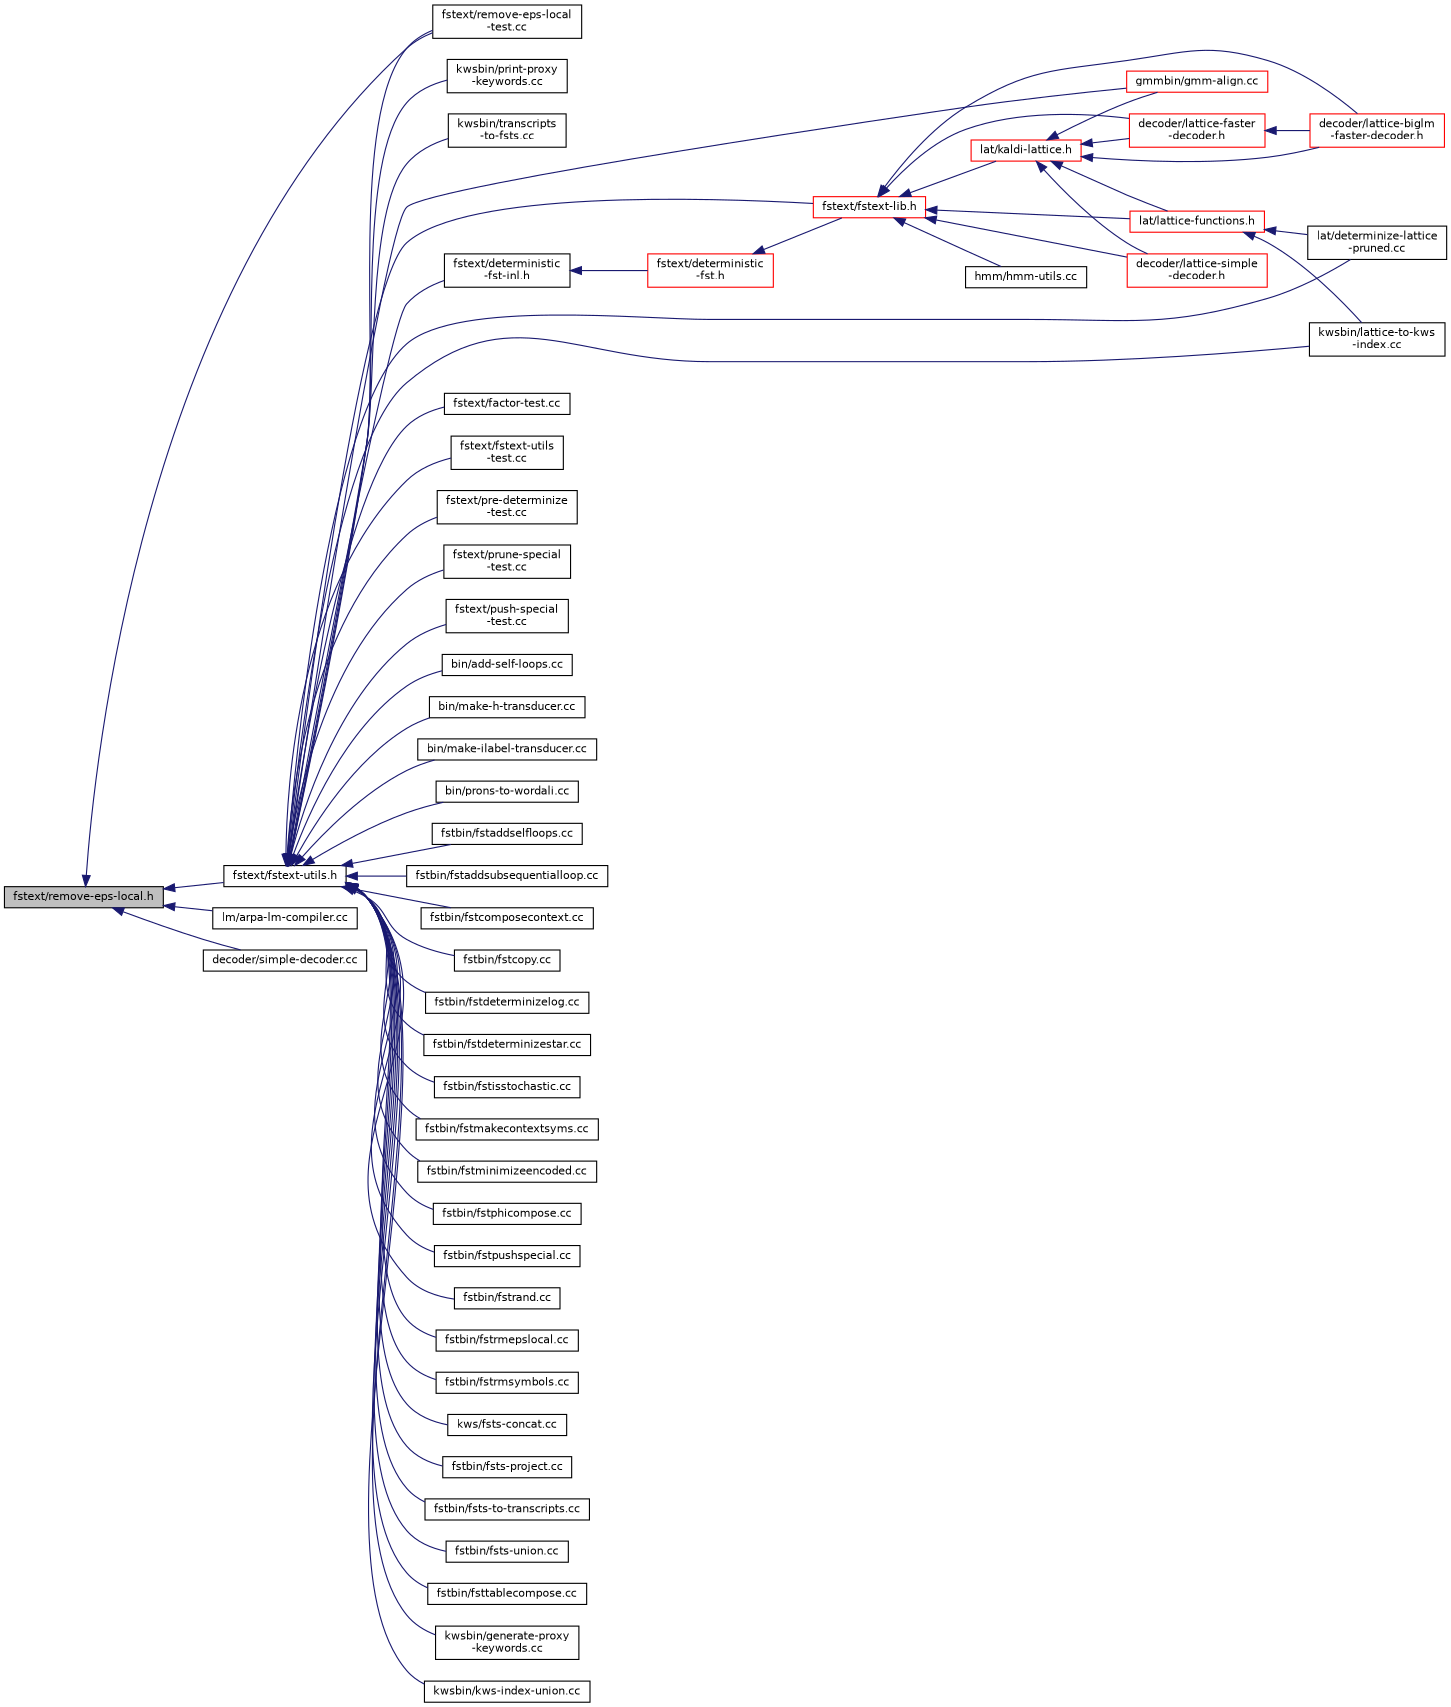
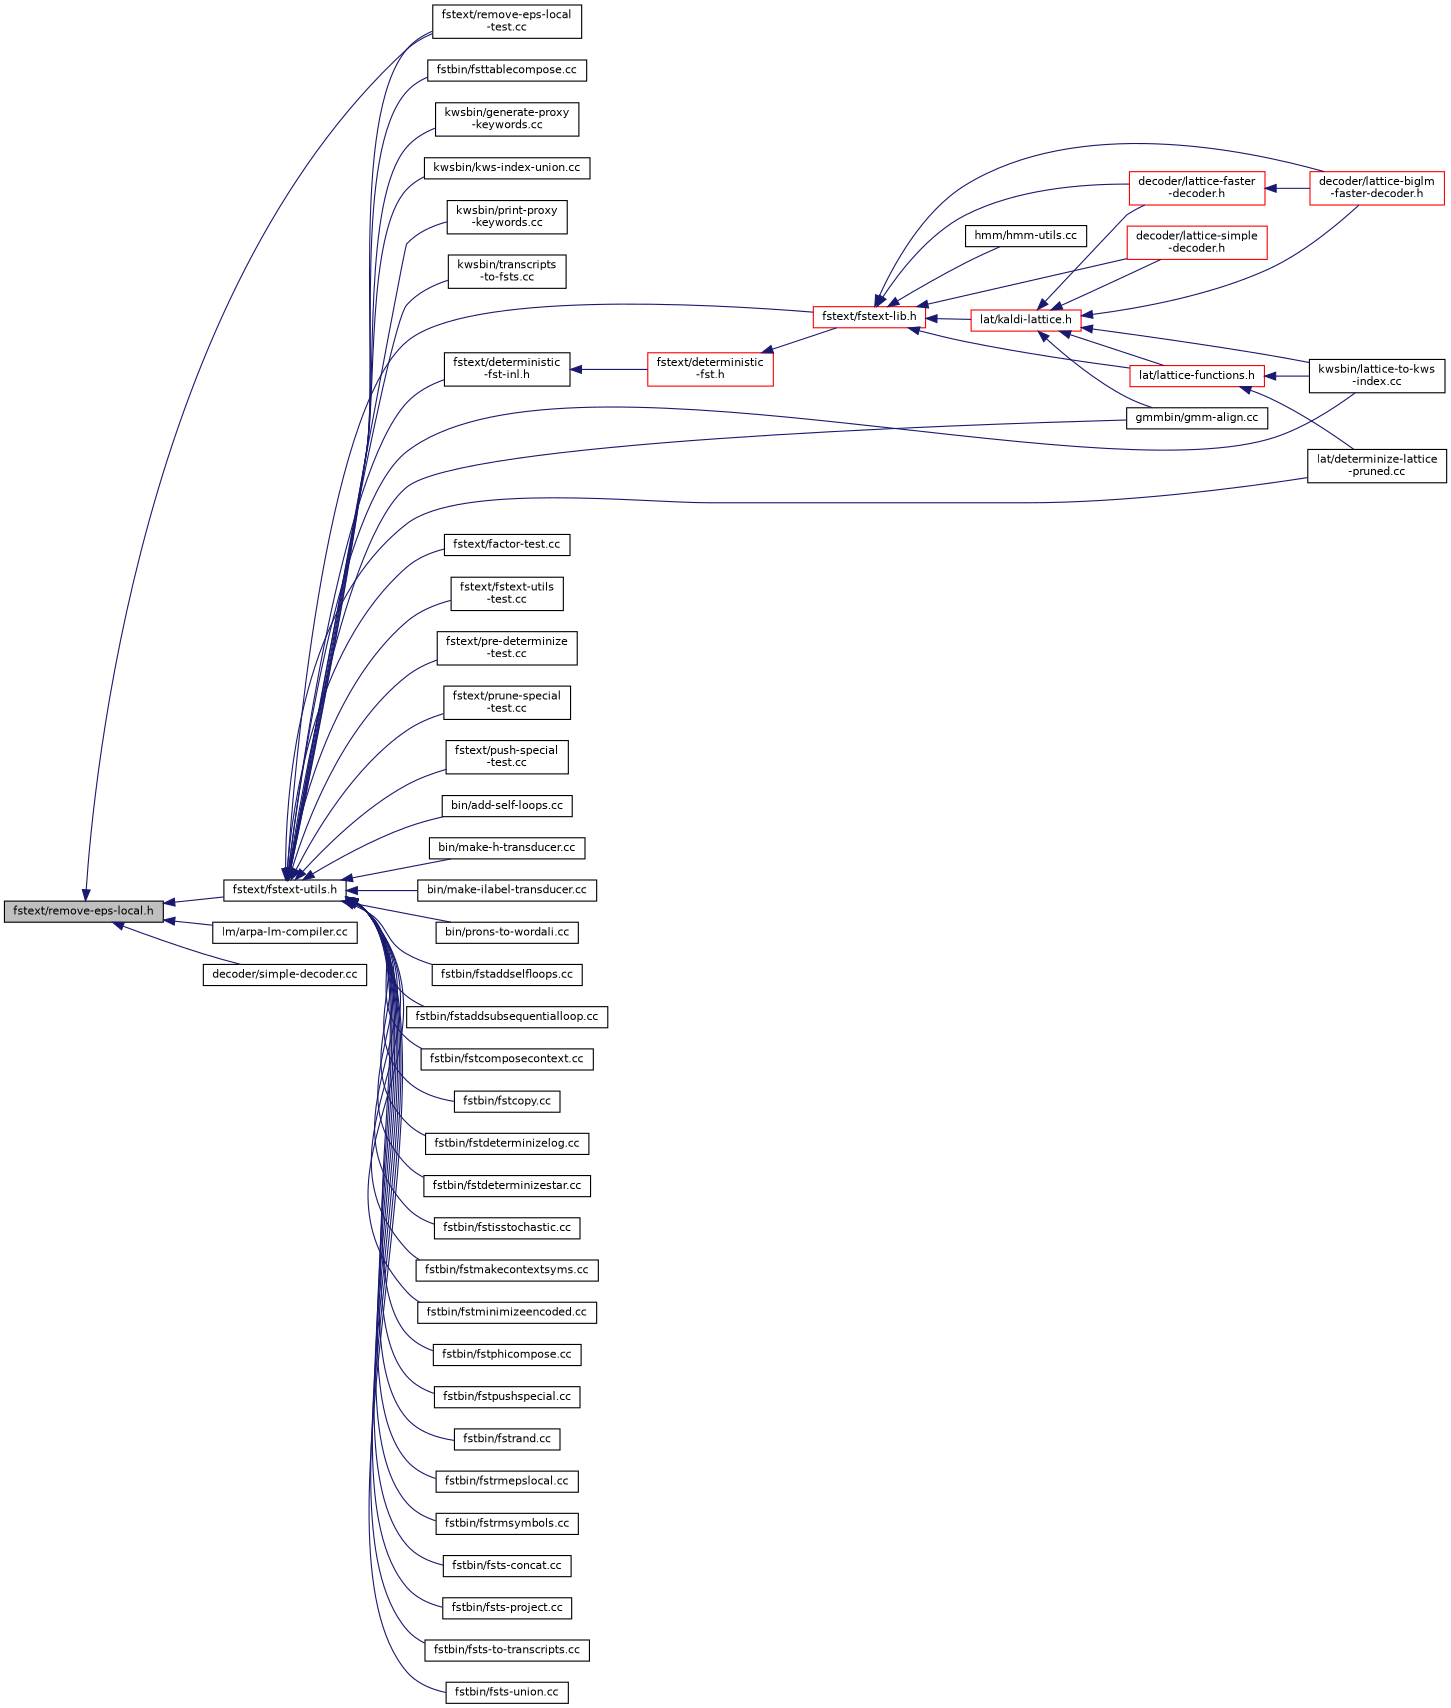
  digraph {
    rankdir=LR
    node [color=black fillcolor=white fontname=Helvetica fontsize=10 shape=record style=filled]
    edge [color=midnightblue dir=back fontname=Helvetica fontsize=10 labelfontname=Helvetica labelfontsize=10 style=solid]
    n1 [fillcolor=grey75 fontcolor=black height=0.2 label="fstext/remove-eps-local.h" width=0.4]
    n2 [height=0.2 label="fstext/fstext-utils.h" width=0.4]
    n3 [height=0.2 label="fstext/remove-eps-local\l-test.cc" width=0.4]
    n4 [height=0.2 label="lm/arpa-lm-compiler.cc" width=0.4]
    n5 [height=0.2 label="decoder/simple-decoder.cc" width=0.4]
    n6 [height=0.2 label="fstext/deterministic\l-fst-inl.h" width=0.4]
    n7 [color=red height=0.2 label="fstext/fstext-lib.h" width=0.4]
    n8 [height=0.2 label="lat/determinize-lattice\l-pruned.cc" width=0.4]
    n9 [height=0.2 label="kwsbin/lattice-to-kws\l-index.cc" width=0.4]
-   n10 [color=red height=0.2 label="gmmbin/gmm-align.cc" width=0.4]
+   n10 [height=0.2 label="gmmbin/gmm-align.cc" width=0.4]
    n11 [height=0.2 label="fstext/factor-test.cc" width=0.4]
    n12 [height=0.2 label="fstext/fstext-utils\l-test.cc" width=0.4]
    n13 [height=0.2 label="fstext/pre-determinize\l-test.cc" width=0.4]
    n14 [height=0.2 label="fstext/prune-special\l-test.cc" width=0.4]
    n15 [height=0.2 label="fstext/push-special\l-test.cc" width=0.4]
    n16 [height=0.2 label="bin/add-self-loops.cc" width=0.4]
    n17 [height=0.2 label="bin/make-h-transducer.cc" width=0.4]
    n18 [height=0.2 label="bin/make-ilabel-transducer.cc" width=0.4]
    n19 [height=0.2 label="bin/prons-to-wordali.cc" width=0.4]
    n20 [height=0.2 label="fstbin/fstaddselfloops.cc" width=0.4]
    n21 [height=0.2 label="fstbin/fstaddsubsequentialloop.cc" width=0.4]
    n22 [height=0.2 label="fstbin/fstcomposecontext.cc" width=0.4]
    n23 [height=0.2 label="fstbin/fstcopy.cc" width=0.4]
    n24 [height=0.2 label="fstbin/fstdeterminizelog.cc" width=0.4]
    n25 [height=0.2 label="fstbin/fstdeterminizestar.cc" width=0.4]
    n26 [height=0.2 label="fstbin/fstisstochastic.cc" width=0.4]
    n27 [height=0.2 label="fstbin/fstmakecontextsyms.cc" width=0.4]
    n28 [height=0.2 label="fstbin/fstminimizeencoded.cc" width=0.4]
    n29 [height=0.2 label="fstbin/fstphicompose.cc" width=0.4]
    n30 [height=0.2 label="fstbin/fstpushspecial.cc" width=0.4]
    n31 [height=0.2 label="fstbin/fstrand.cc" width=0.4]
    n32 [height=0.2 label="fstbin/fstrmepslocal.cc" width=0.4]
    n33 [height=0.2 label="fstbin/fstrmsymbols.cc" width=0.4]
-   n34 [height=0.2 label="kws/fsts-concat.cc" width=0.4]
+   n34 [height=0.2 label="fstbin/fsts-concat.cc" width=0.4]
    n35 [height=0.2 label="fstbin/fsts-project.cc" width=0.4]
    n36 [height=0.2 label="fstbin/fsts-to-transcripts.cc" width=0.4]
    n37 [height=0.2 label="fstbin/fsts-union.cc" width=0.4]
    n38 [height=0.2 label="fstbin/fsttablecompose.cc" width=0.4]
    n39 [height=0.2 label="kwsbin/generate-proxy\l-keywords.cc" width=0.4]
    n40 [height=0.2 label="kwsbin/kws-index-union.cc" width=0.4]
    n41 [height=0.2 label="kwsbin/print-proxy\l-keywords.cc" width=0.4]
    n42 [height=0.2 label="kwsbin/transcripts\l-to-fsts.cc" width=0.4]
    n43 [color=red height=0.2 label="fstext/deterministic\l-fst.h" width=0.4]
    n44 [color=red height=0.2 label="lat/kaldi-lattice.h" width=0.4]
    n45 [color=red height=0.2 label="decoder/lattice-faster\l-decoder.h" width=0.4]
    n46 [color=red height=0.2 label="decoder/lattice-biglm\l-faster-decoder.h" width=0.4]
    n47 [color=red height=0.2 label="decoder/lattice-simple\l-decoder.h" width=0.4]
    n48 [color=red height=0.2 label="lat/lattice-functions.h" width=0.4]
    n49 [height=0.2 label="hmm/hmm-utils.cc" width=0.4]
    n1 -> n2
    n1 -> n3
    n1 -> n4
    n1 -> n5
    n2 -> n3
    n2 -> n6
    n2 -> n7
    n2 -> n8
    n2 -> n9
    n2 -> n10
    n2 -> n11
    n2 -> n12
    n2 -> n13
    n2 -> n14
    n2 -> n15
    n2 -> n16
    n2 -> n17
    n2 -> n18
    n2 -> n19
    n2 -> n20
    n2 -> n21
    n2 -> n22
    n2 -> n23
    n2 -> n24
    n2 -> n25
    n2 -> n26
    n2 -> n27
    n2 -> n28
    n2 -> n29
    n2 -> n30
    n2 -> n31
    n2 -> n32
    n2 -> n33
    n2 -> n34
    n2 -> n35
    n2 -> n36
    n2 -> n37
    n2 -> n38
    n2 -> n39
    n2 -> n40
    n2 -> n41
    n2 -> n42
    n6 -> n43
    n7 -> n44
    n7 -> n45
    n7 -> n46
    n7 -> n47
    n7 -> n48
    n7 -> n49
    n43 -> n7
+   n44 -> n9
    n44 -> n10
    n44 -> n45
    n44 -> n46
    n44 -> n47
    n44 -> n48
    n45 -> n46
    n48 -> n8
    n48 -> n9
  }
